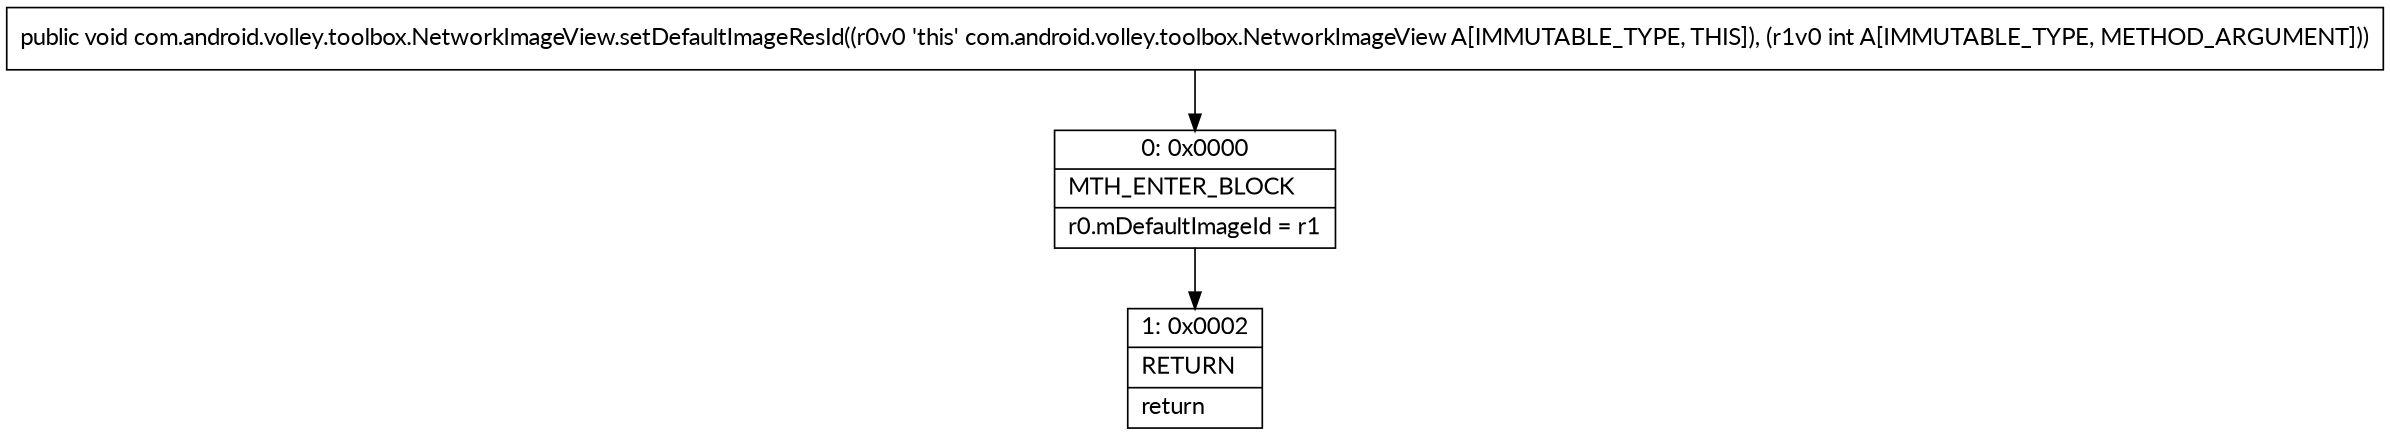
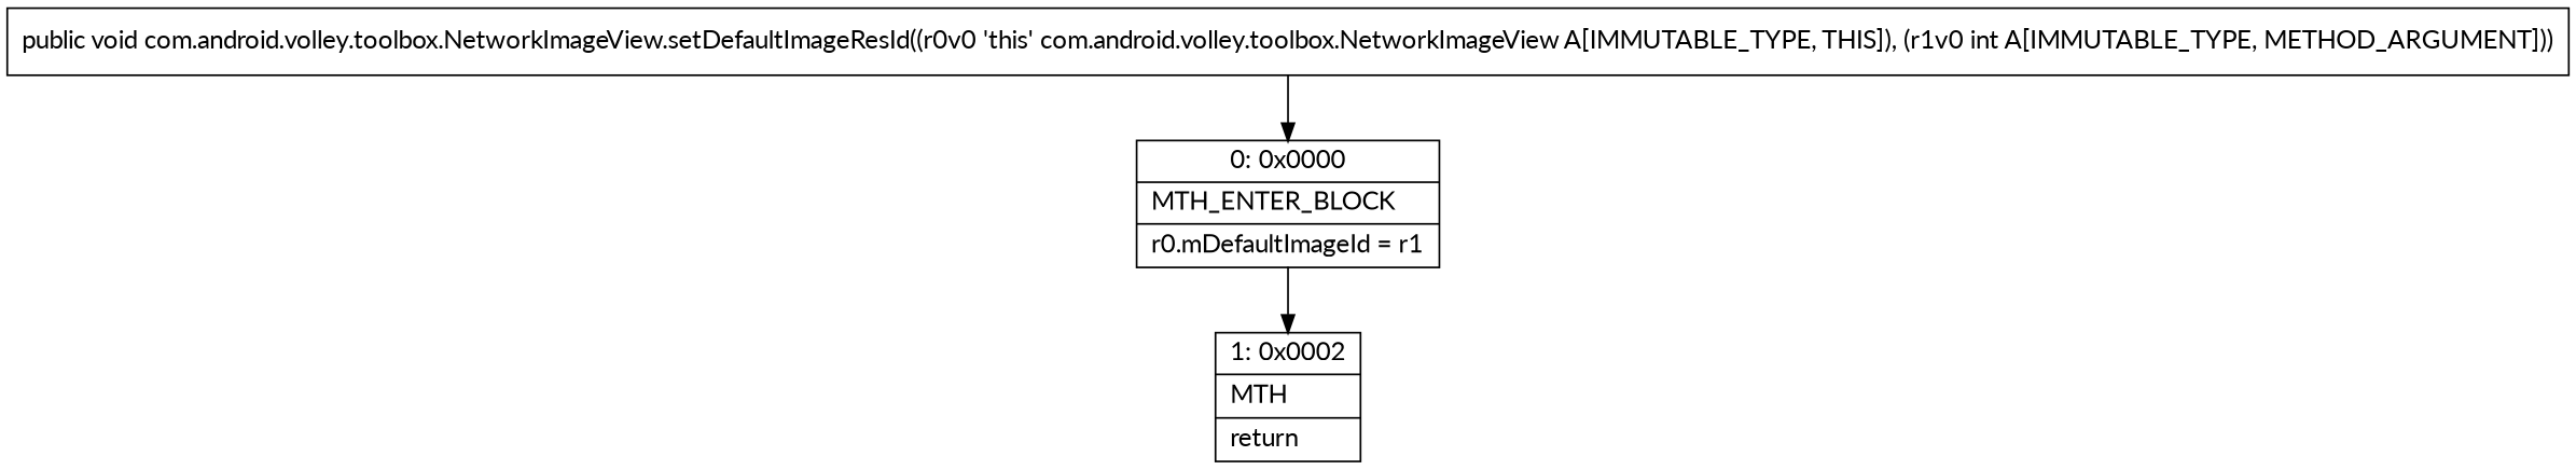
  digraph {
    fontname=Lato
    node [shape=record fontname=Lato]
    edge [fontname=Lato]
    n1 [label="{0\:\ 0x0000|MTH_ENTER_BLOCK\l|r0.mDefaultImageId = r1\l}"]
-   n2 [label="{1\:\ 0x0002|RETURN\l|return\l}"]
+   n2 [label="{1\:\ 0x0002|MTH\l|return\l}"]
    n3 [label="{public void com.android.volley.toolbox.NetworkImageView.setDefaultImageResId((r0v0 'this' com.android.volley.toolbox.NetworkImageView A[IMMUTABLE_TYPE, THIS]), (r1v0 int A[IMMUTABLE_TYPE, METHOD_ARGUMENT])) }"]
    n1 -> n2
    n3 -> n1
  }
